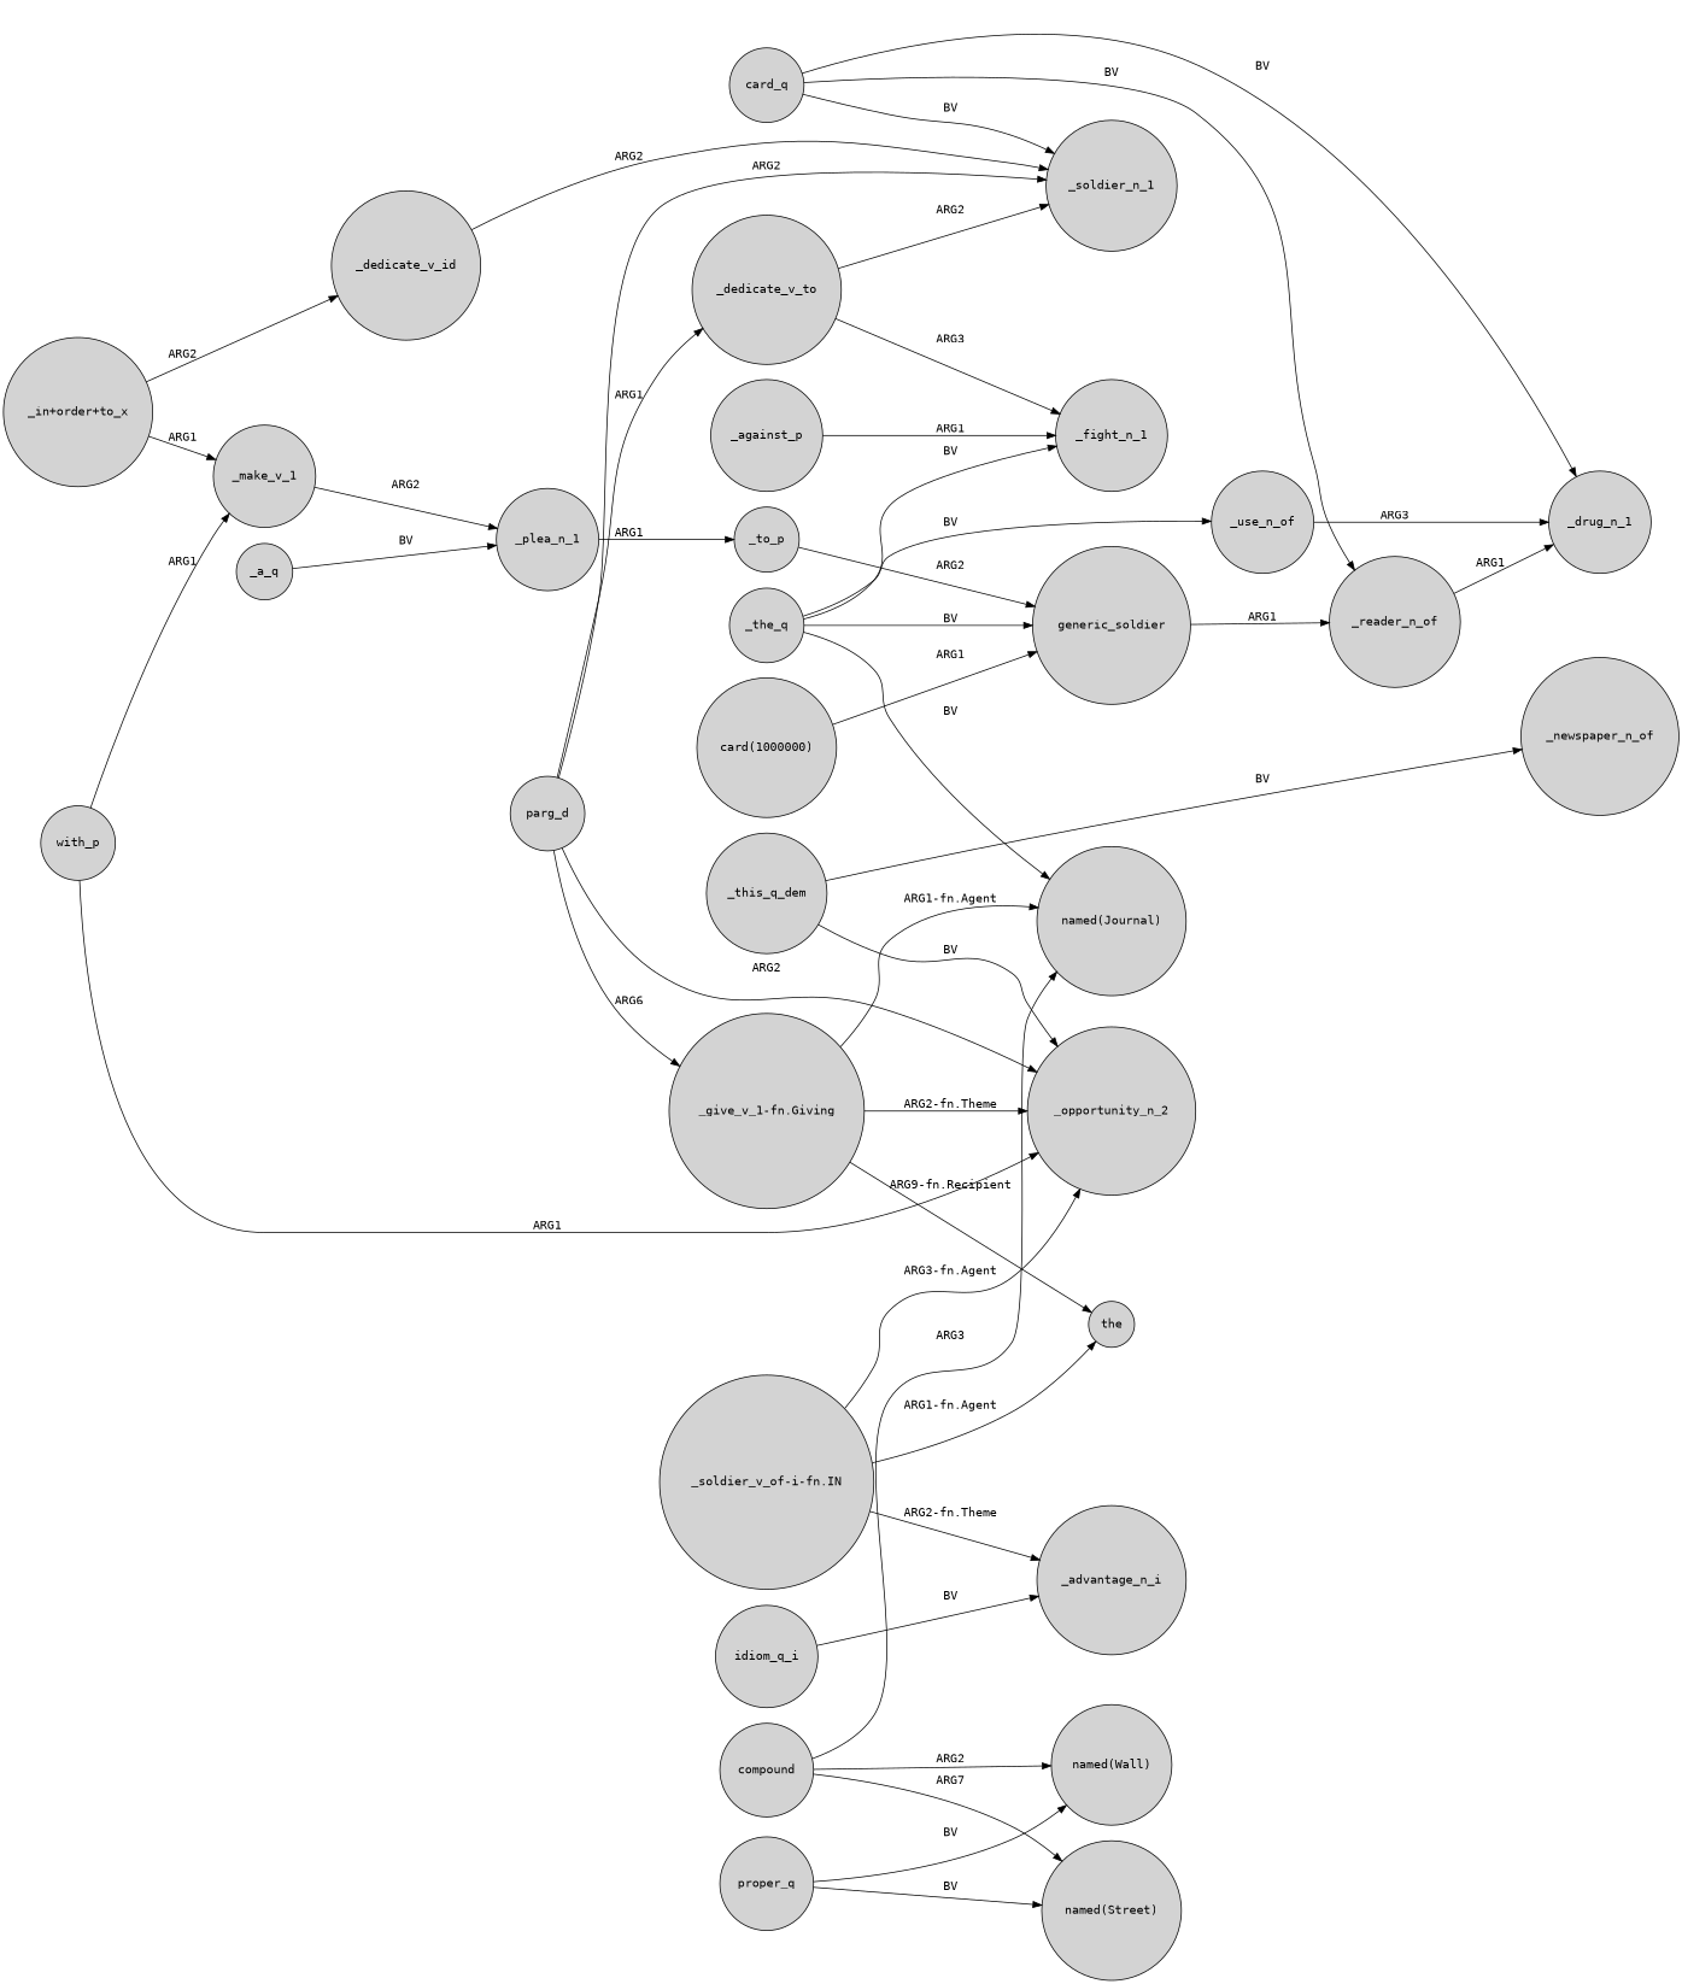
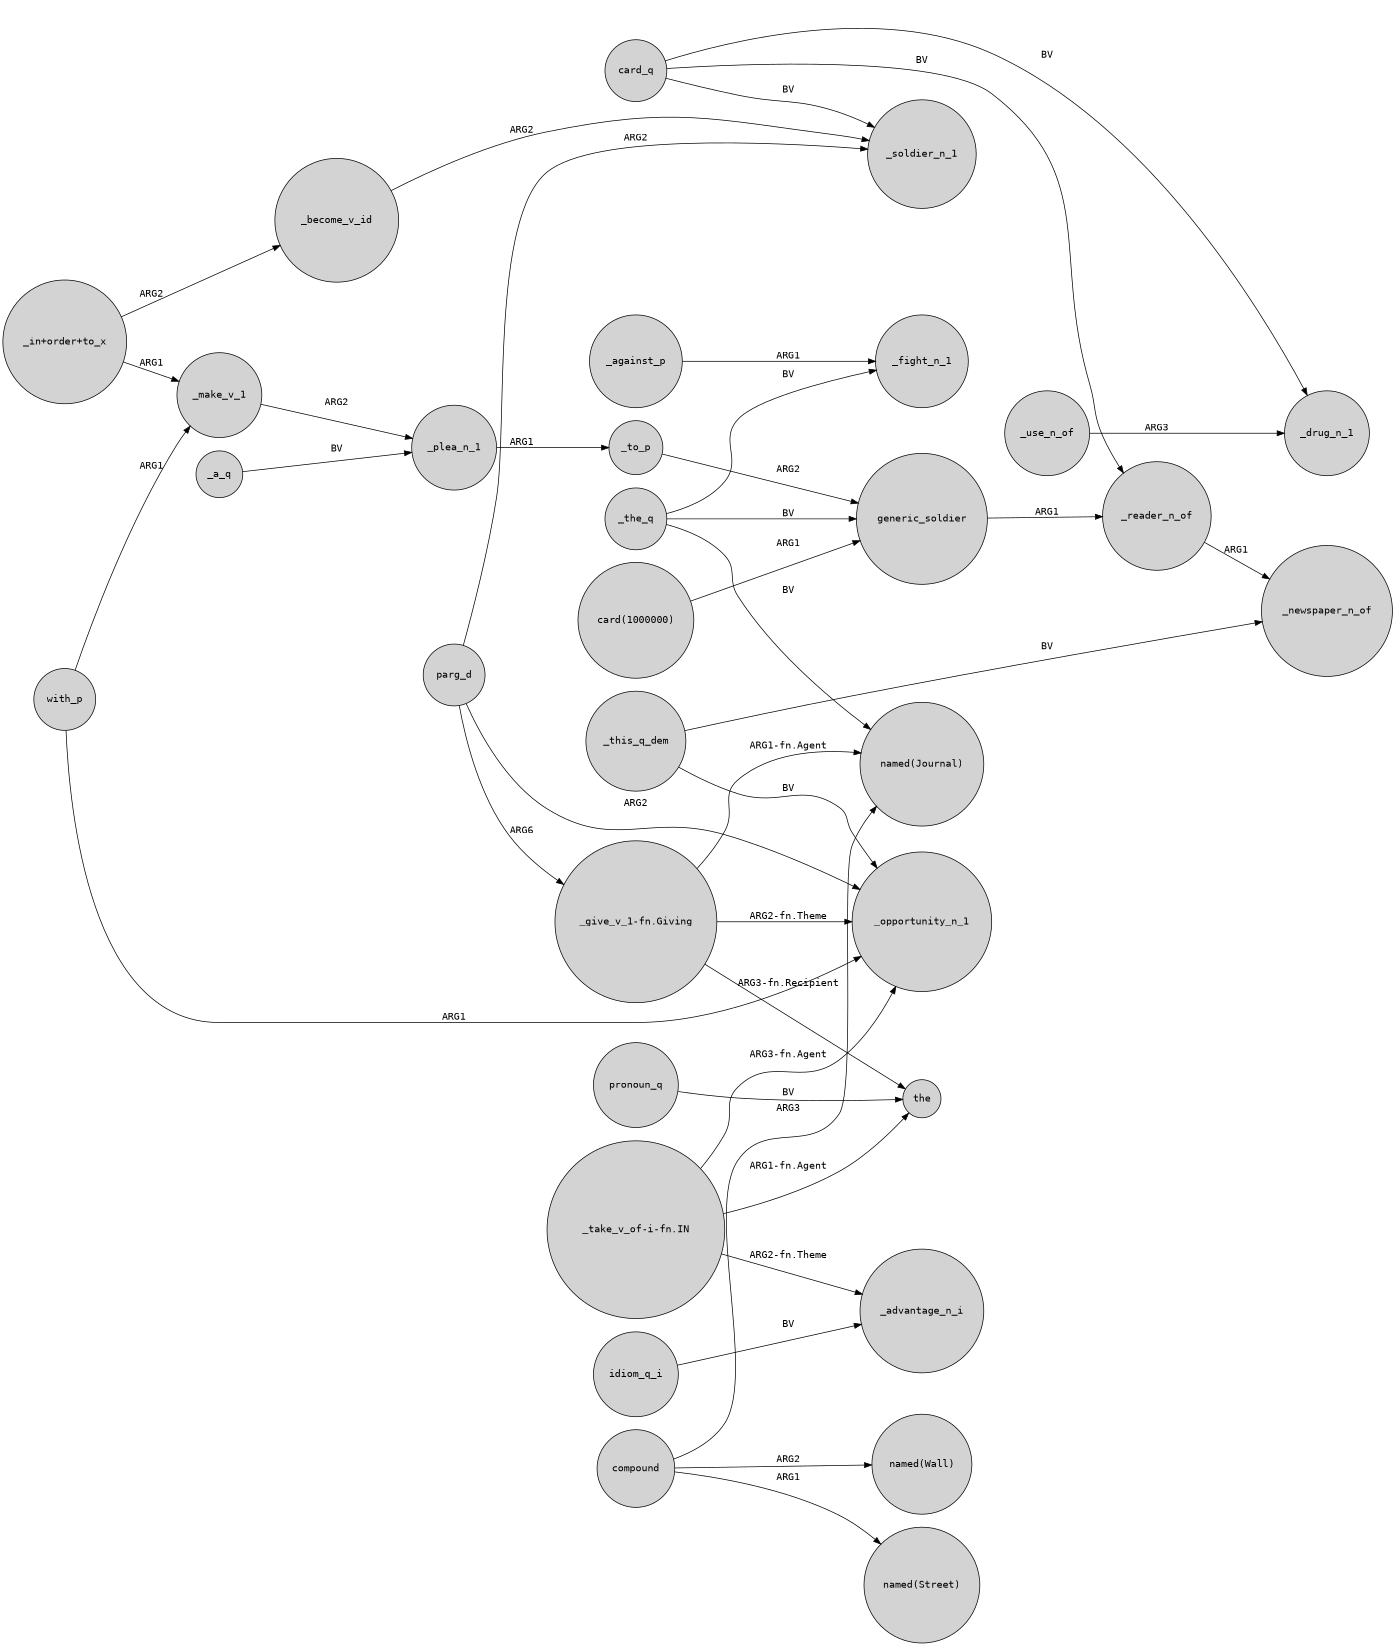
  digraph {
    fontname="DejaVu Sans Mono"
    rankdir=LR
    node [fontname="DejaVu Sans Mono" shape=circle style=filled]
    edge [fontname="DejaVu Sans Mono"]
    n1 [label=generic_soldier]
    "card(1000000)"
    _reader_n_of
    _newspaper_n_of
    _this_q_dem
-   _opportunity_n_1 [label=_opportunity_n_2]
+   _opportunity_n_1
    _the_q
    "named(Journal)"
    _fight_n_1
    _use_n_of
    _drug_n_1
    compound
    "named(Street)"
    "named(Wall)"
    _make_v_1
    _plea_n_1
    _to_p
-   "_take_v_of-i-fn.IN" [label="_soldier_v_of-i-fn.IN"]
+   "_take_v_of-i-fn.IN"
    n19 [label=the]
    _advantage_n_i
-   proper_q
    _against_p
    "_give_v_1-fn.Giving"
    "_in+order+to_x"
-   _become_v_id [label=_dedicate_v_id]
+   _become_v_id
    _soldier_n_1
    n27 [label=card_q]
    with_p
+   pronoun_q
    parg_d
-   _dedicate_v_to
    idiom_q_i
    _a_q
    n1 -> _reader_n_of [label=ARG1]
    "card(1000000)" -> n1 [label=ARG1]
-   _reader_n_of -> _drug_n_1 [label=ARG1]
+   _reader_n_of -> _newspaper_n_of [label=ARG1]
    _this_q_dem -> _newspaper_n_of [label=BV]
    _this_q_dem -> _opportunity_n_1 [label=BV]
    _the_q -> n1 [label=BV]
    _the_q -> "named(Journal)" [label=BV]
    _the_q -> _fight_n_1 [label=BV]
-   _the_q -> _use_n_of [label=BV]
    _use_n_of -> _drug_n_1 [label=ARG3]
    compound -> "named(Journal)" [label=ARG3]
-   compound -> "named(Street)" [label=ARG7]
+   compound -> "named(Street)" [label=ARG1]
    compound -> "named(Wall)" [label=ARG2]
    _make_v_1 -> _plea_n_1 [label=ARG2]
    _plea_n_1 -> _to_p [label=ARG1]
    _to_p -> n1 [label=ARG2]
    "_take_v_of-i-fn.IN" -> _opportunity_n_1 [label="ARG3-fn.Agent"]
    "_take_v_of-i-fn.IN" -> n19 [label="ARG1-fn.Agent"]
    "_take_v_of-i-fn.IN" -> _advantage_n_i [label="ARG2-fn.Theme"]
-   proper_q -> "named(Street)" [label=BV]
-   proper_q -> "named(Wall)" [label=BV]
    _against_p -> _fight_n_1 [label=ARG1]
    "_give_v_1-fn.Giving" -> _opportunity_n_1 [label="ARG2-fn.Theme"]
    "_give_v_1-fn.Giving" -> "named(Journal)" [label="ARG1-fn.Agent"]
-   "_give_v_1-fn.Giving" -> n19 [label="ARG9-fn.Recipient"]
+   "_give_v_1-fn.Giving" -> n19 [label="ARG3-fn.Recipient"]
    "_in+order+to_x" -> _make_v_1 [label=ARG1]
    "_in+order+to_x" -> _become_v_id [label=ARG2]
    _become_v_id -> _soldier_n_1 [label=ARG2]
    n27 -> _reader_n_of [label=BV]
    n27 -> _drug_n_1 [label=BV]
    n27 -> _soldier_n_1 [label=BV]
    with_p -> _opportunity_n_1 [label=ARG1]
    with_p -> _make_v_1 [label=ARG1]
+   pronoun_q -> n19 [label=BV]
    parg_d -> _opportunity_n_1 [label=ARG2]
    parg_d -> "_give_v_1-fn.Giving" [label=ARG6]
    parg_d -> _soldier_n_1 [label=ARG2]
-   parg_d -> _dedicate_v_to [label=ARG1]
-   _dedicate_v_to -> _fight_n_1 [label=ARG3]
-   _dedicate_v_to -> _soldier_n_1 [label=ARG2]
    idiom_q_i -> _advantage_n_i [label=BV]
    _a_q -> _plea_n_1 [label=BV]
  }
